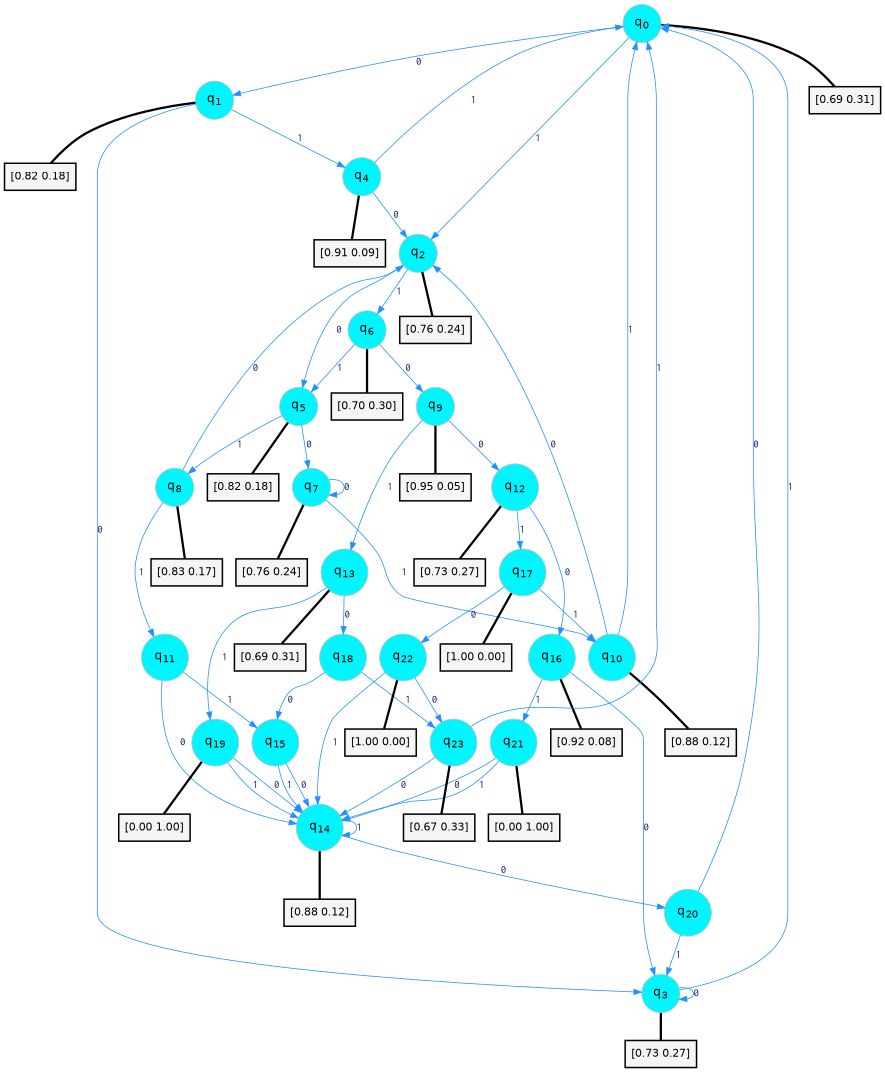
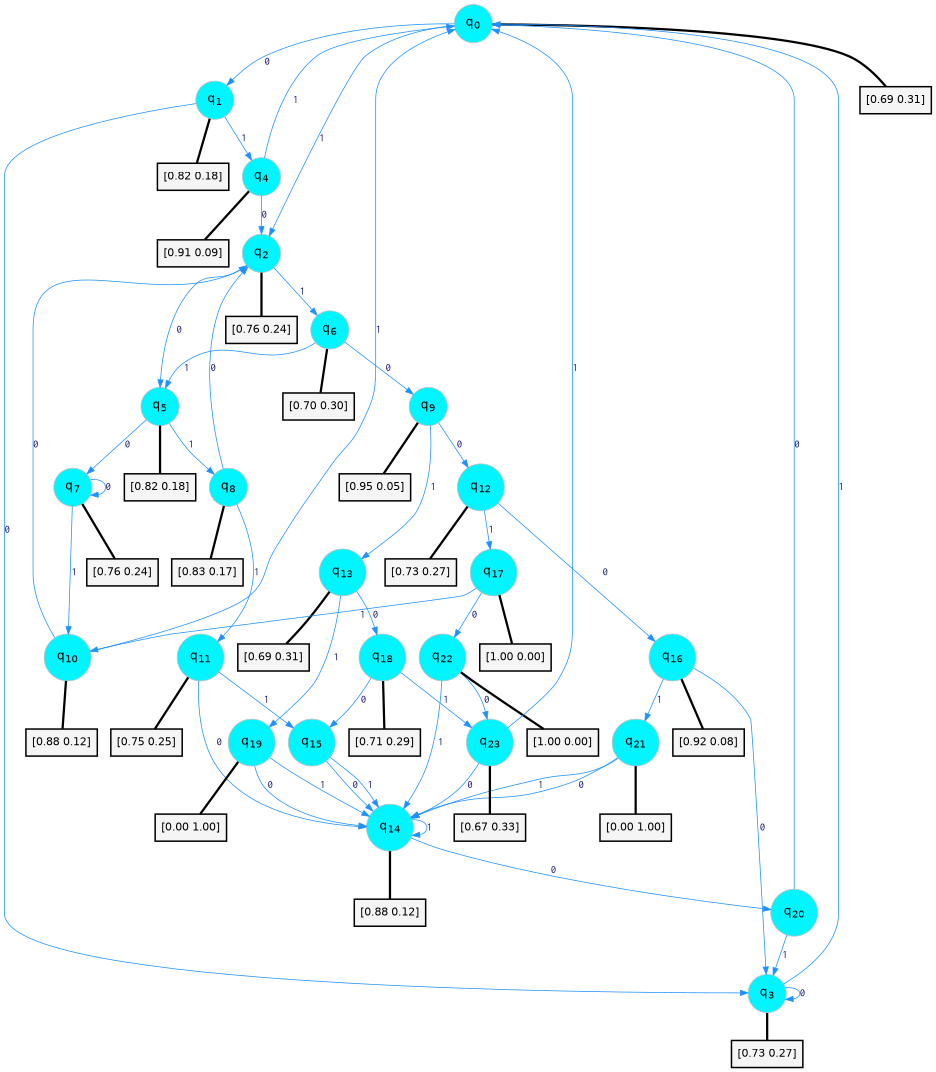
  digraph {
    rankdir=TD
    node [color=gray fillcolor=turquoise1 fontcolor=black fontname=Helvetica fontsize=16 fontweight=bold shape=circle style=filled]
    edge [arrowsize=1 color=dodgerblue1 fontcolor=midnightblue fontname=courier fontweight=bold penwidth=1 style=solid weight=20]
    n1 [label=<q<SUB>0</SUB>>]
    n2 [label=<q<SUB>1</SUB>>]
    n3 [label=<q<SUB>2</SUB>>]
    n4 [color=black fillcolor=whitesmoke fontsize=14 label="[0.69 0.31]" penwidth=2 shape=box]
    n5 [label=<q<SUB>3</SUB>>]
    n6 [label=<q<SUB>4</SUB>>]
    n7 [color=black fillcolor=whitesmoke fontsize=14 label="[0.82 0.18]" penwidth=2 shape=box]
    n8 [label=<q<SUB>5</SUB>>]
    n9 [label=<q<SUB>6</SUB>>]
    n10 [color=black fillcolor=whitesmoke fontsize=14 label="[0.76 0.24]" penwidth=2 shape=box]
    n11 [color=black fillcolor=whitesmoke fontsize=14 label="[0.73 0.27]" penwidth=2 shape=box]
    n12 [color=black fillcolor=whitesmoke fontsize=14 label="[0.91 0.09]" penwidth=2 shape=box]
    n13 [label=<q<SUB>7</SUB>>]
    n14 [label=<q<SUB>8</SUB>>]
    n15 [color=black fillcolor=whitesmoke fontsize=14 label="[0.82 0.18]" penwidth=2 shape=box]
    n16 [label=<q<SUB>9</SUB>>]
    n17 [color=black fillcolor=whitesmoke fontsize=14 label="[0.70 0.30]" penwidth=2 shape=box]
    n18 [label=<q<SUB>10</SUB>>]
    n19 [color=black fillcolor=whitesmoke fontsize=14 label="[0.76 0.24]" penwidth=2 shape=box]
    n20 [label=<q<SUB>11</SUB>>]
    n21 [color=black fillcolor=whitesmoke fontsize=14 label="[0.83 0.17]" penwidth=2 shape=box]
    n22 [label=<q<SUB>12</SUB>>]
    n23 [label=<q<SUB>13</SUB>>]
    n24 [color=black fillcolor=whitesmoke fontsize=14 label="[0.95 0.05]" penwidth=2 shape=box]
    n25 [color=black fillcolor=whitesmoke fontsize=14 label="[0.88 0.12]" penwidth=2 shape=box]
    n26 [label=<q<SUB>14</SUB>>]
    n27 [label=<q<SUB>15</SUB>>]
+   n28 [color=black fillcolor=whitesmoke fontsize=14 label="[0.75 0.25]" penwidth=2 shape=box]
    n29 [label=<q<SUB>16</SUB>>]
    n30 [label=<q<SUB>17</SUB>>]
    n31 [color=black fillcolor=whitesmoke fontsize=14 label="[0.73 0.27]" penwidth=2 shape=box]
    n32 [label=<q<SUB>18</SUB>>]
    n33 [label=<q<SUB>19</SUB>>]
    n34 [color=black fillcolor=whitesmoke fontsize=14 label="[0.69 0.31]" penwidth=2 shape=box]
    n35 [label=<q<SUB>20</SUB>>]
    n36 [color=black fillcolor=whitesmoke fontsize=14 label="[0.88 0.12]" penwidth=2 shape=box]
    n37 [label=<q<SUB>21</SUB>>]
    n38 [color=black fillcolor=whitesmoke fontsize=14 label="[0.92 0.08]" penwidth=2 shape=box]
    n39 [label=<q<SUB>22</SUB>>]
    n40 [color=black fillcolor=whitesmoke fontsize=14 label="[1.00 0.00]" penwidth=2 shape=box]
    n41 [label=<q<SUB>23</SUB>>]
+   n42 [color=black fillcolor=whitesmoke fontsize=14 label="[0.71 0.29]" penwidth=2 shape=box]
    n43 [color=black fillcolor=whitesmoke fontsize=14 label="[0.00 1.00]" penwidth=2 shape=box]
    n44 [color=black fillcolor=whitesmoke fontsize=14 label="[0.00 1.00]" penwidth=2 shape=box]
    n45 [color=black fillcolor=whitesmoke fontsize=14 label="[1.00 0.00]" penwidth=2 shape=box]
    n46 [color=black fillcolor=whitesmoke fontsize=14 label="[0.67 0.33]" penwidth=2 shape=box]
    n1 -> n2 [label=0]
    n1 -> n3 [label=1]
    n1 -> n4 [arrowhead=none color=black penwidth=3]
    n2 -> n5 [label=0]
    n2 -> n6 [label=1]
    n2 -> n7 [arrowhead=none color=black penwidth=3]
    n3 -> n8 [label=0]
    n3 -> n9 [label=1]
    n3 -> n10 [arrowhead=none color=black penwidth=3]
    n5 -> n1 [label=1]
    n5 -> n5 [label=0]
    n5 -> n11 [arrowhead=none color=black penwidth=3]
    n6 -> n1 [label=1]
    n6 -> n3 [label=0]
    n6 -> n12 [arrowhead=none color=black penwidth=3]
    n8 -> n13 [label=0]
    n8 -> n14 [label=1]
    n8 -> n15 [arrowhead=none color=black penwidth=3]
    n9 -> n8 [label=1]
    n9 -> n16 [label=0]
    n9 -> n17 [arrowhead=none color=black penwidth=3]
    n13 -> n13 [label=0]
    n13 -> n18 [label=1]
    n13 -> n19 [arrowhead=none color=black penwidth=3]
    n14 -> n3 [label=0]
    n14 -> n20 [label=1]
    n14 -> n21 [arrowhead=none color=black penwidth=3]
    n16 -> n22 [label=0]
    n16 -> n23 [label=1]
    n16 -> n24 [arrowhead=none color=black penwidth=3]
    n18 -> n1 [label=1]
    n18 -> n3 [label=0]
    n18 -> n25 [arrowhead=none color=black penwidth=3]
    n20 -> n26 [label=0]
    n20 -> n27 [label=1]
+   n20 -> n28 [arrowhead=none color=black penwidth=3]
    n22 -> n29 [label=0]
    n22 -> n30 [label=1]
    n22 -> n31 [arrowhead=none color=black penwidth=3]
    n23 -> n32 [label=0]
    n23 -> n33 [label=1]
    n23 -> n34 [arrowhead=none color=black penwidth=3]
    n26 -> n26 [label=1]
    n26 -> n35 [label=0]
    n26 -> n36 [arrowhead=none color=black penwidth=3]
    n27 -> n26 [label=0]
    n27 -> n26 [label=1]
    n29 -> n5 [label=0]
    n29 -> n37 [label=1]
    n29 -> n38 [arrowhead=none color=black penwidth=3]
    n30 -> n18 [label=1]
    n30 -> n39 [label=0]
    n30 -> n40 [arrowhead=none color=black penwidth=3]
    n32 -> n27 [label=0]
    n32 -> n41 [label=1]
+   n32 -> n42 [arrowhead=none color=black penwidth=3]
    n33 -> n26 [label=0]
    n33 -> n26 [label=1]
    n33 -> n43 [arrowhead=none color=black penwidth=3]
    n35 -> n1 [label=0]
    n35 -> n5 [label=1]
    n37 -> n26 [label=0]
    n37 -> n26 [label=1]
    n37 -> n44 [arrowhead=none color=black penwidth=3]
    n39 -> n26 [label=1]
    n39 -> n41 [label=0]
    n39 -> n45 [arrowhead=none color=black penwidth=3]
    n41 -> n1 [label=1]
    n41 -> n26 [label=0]
    n41 -> n46 [arrowhead=none color=black penwidth=3]
  }
